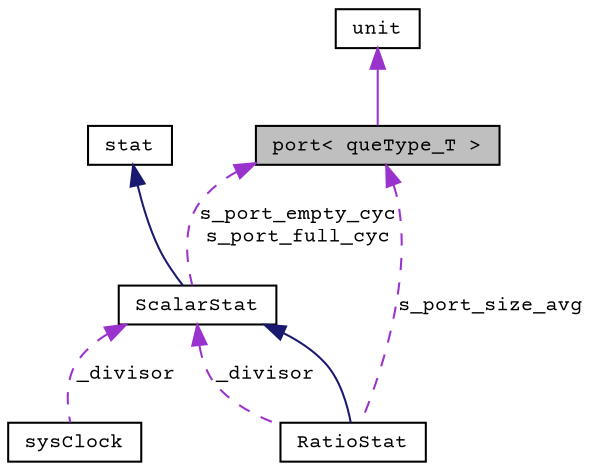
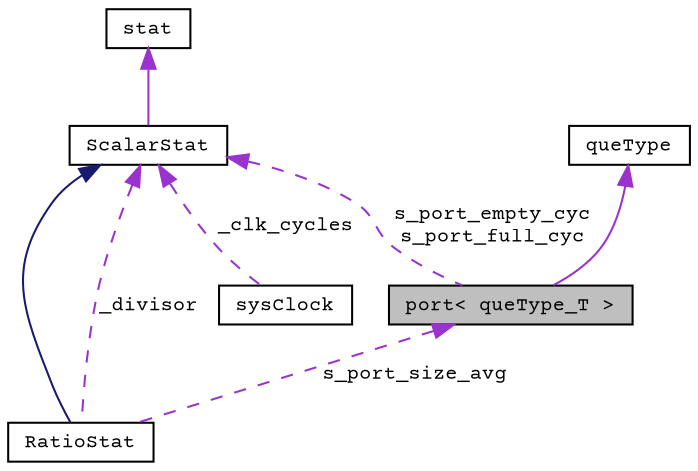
  digraph {
    fontname="Courier Prime"
    node [color=black fillcolor=white fontname="Courier Prime" fontsize=10 shape=record style=filled]
    edge [color=darkorchid3 dir=back fontname="Courier Prime" fontsize=10 labelfontname=Helvetica labelfontsize=10 style=dashed]
    n1 [fillcolor=grey75 fontcolor=black height=0.2 label="port\< queType_T \>" width=0.4]
    n2 [height=0.2 label=RatioStat width=0.4]
-   n3 [height=0.2 label=unit width=0.4]
+   n3 [height=0.2 label=queType width=0.4]
    n4 [height=0.2 label=sysClock width=0.4]
    n5 [height=0.2 label=ScalarStat width=0.4]
    n6 [height=0.2 label=stat width=0.4]
    n1 -> n2 [label=s_port_size_avg]
    n3 -> n1 [style=solid]
-   n1 -> n5 [label="s_port_empty_cyc\ns_port_full_cyc"]
+   n5 -> n1 [label="s_port_empty_cyc\ns_port_full_cyc"]
    n5 -> n2 [color=midnightblue style=solid]
    n5 -> n2 [label=_divisor]
-   n5 -> n4 [label=_divisor]
-   n6 -> n5 [color=midnightblue style=solid]
+   n5 -> n4 [label=_clk_cycles]
+   n6 -> n5 [style=solid]
  }
